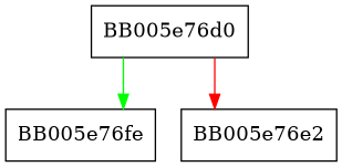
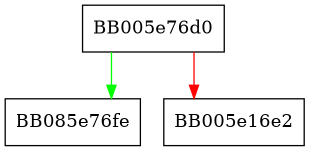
  digraph {
    splines=ortho
    node [shape=box]
    BB005e76d0
-   BB005e76fe
-   BB005e76e2
+   BB005e76fe [label=BB085e76fe]
+   BB005e76e2 [label=BB005e16e2]
    BB005e76d0 -> BB005e76fe [color=green]
    BB005e76d0 -> BB005e76e2 [color=red]
  }
